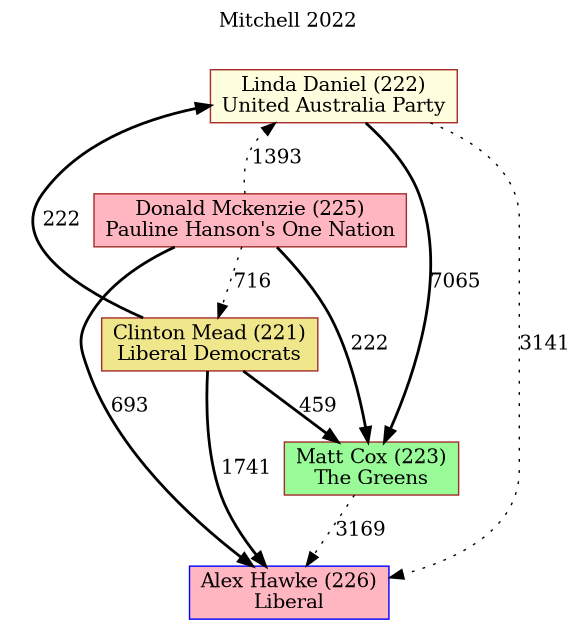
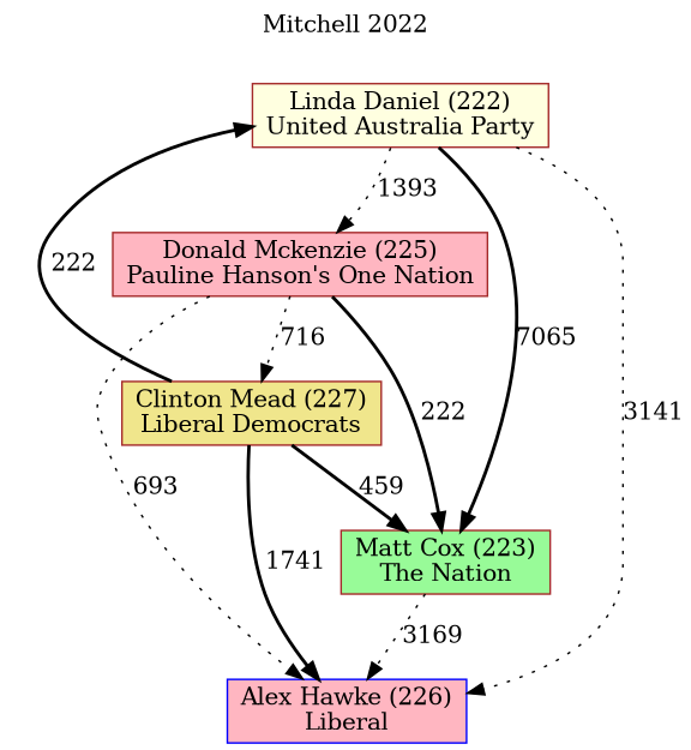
  digraph {
    label="Mitchell 2022"
    labelloc=t
    mclimit=10
    node [color=brown fillcolor=lightpink shape=box style=filled]
    edge [style=bold]
    n1 [color=blue label="Alex Hawke (226)\nLiberal"]
-   n2 [fillcolor=palegreen label="Matt Cox (223)\nThe Greens"]
+   n2 [fillcolor=palegreen label="Matt Cox (223)\nThe Nation"]
    n3 [fillcolor=lightyellow label="Linda Daniel (222)\nUnited Australia Party"]
-   n4 [fillcolor=khaki label="Clinton Mead (221)\nLiberal Democrats"]
+   n4 [fillcolor=khaki label="Clinton Mead (227)\nLiberal Democrats"]
    n5 [label="Donald Mckenzie (225)\nPauline Hanson's One Nation"]
    n2 -> n1 [label=3169 style=dotted]
    n3 -> n1 [label=3141 style=dotted]
    n3 -> n2 [label=7065]
    n4 -> n1 [label=1741]
    n4 -> n2 [label=459]
    n4 -> n3 [label=222]
-   n5 -> n1 [label=693]
+   n5 -> n1 [label=693 style=dotted]
    n5 -> n2 [label=222]
-   n5 -> n3 [label=1393 style=dotted]
+   n3 -> n5 [label=1393 style=dotted]
    n5 -> n4 [label=716 style=dotted]
  }
